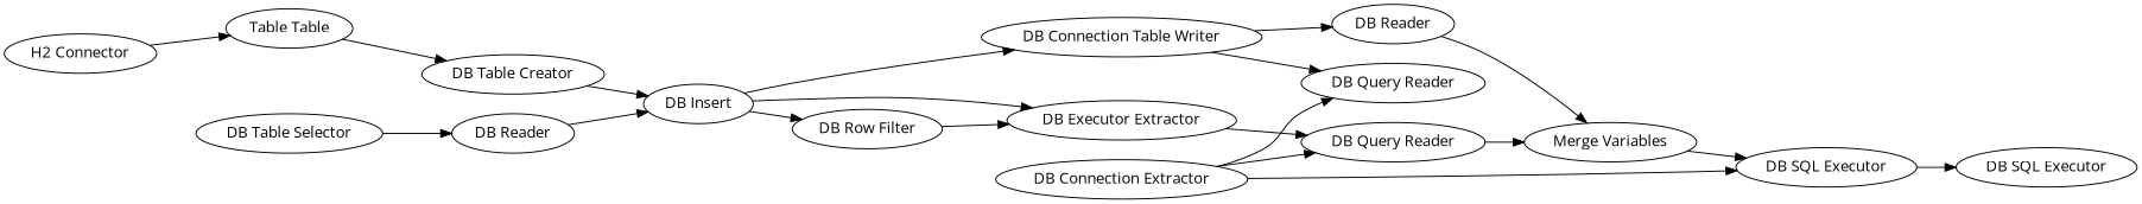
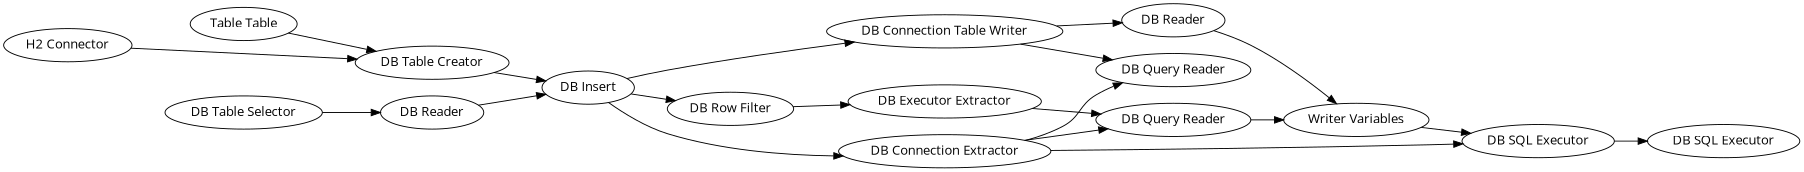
  digraph {
    fontname="Open Sans"
    rankdir=LR
    node [fontname="Open Sans"]
    edge [fontname="Open Sans"]
    n1 [label="DB Query Reader"]
-   n2 [label="Merge Variables"]
+   n2 [label="Writer Variables"]
    n3 [label="DB SQL Executor"]
    n4 [label="DB SQL Executor"]
    n5 [label="DB Reader"]
    n6 [label="DB Connection Extractor"]
    n7 [label="DB Query Reader"]
    n8 [label="DB Table Creator"]
    n9 [label="DB Insert"]
    n10 [label="DB Row Filter"]
    n11 [label="DB Connection Table Writer"]
    n12 [label="DB Table Selector"]
    n13 [label="DB Reader"]
    n14 [label="DB Executor Extractor"]
    n15 [label="Table Table"]
    n16 [label="H2 Connector"]
    n1 -> n2
    n2 -> n3
    n3 -> n4
    n5 -> n2
    n6 -> n1
    n6 -> n3
    n6 -> n7
    n8 -> n9
-   n9 -> n14
+   n9 -> n6
    n9 -> n10
    n9 -> n11
    n10 -> n14
    n11 -> n5
    n11 -> n7
    n12 -> n13
    n13 -> n9
    n14 -> n1
    n15 -> n8
-   n16 -> n15
+   n16 -> n8
  }
